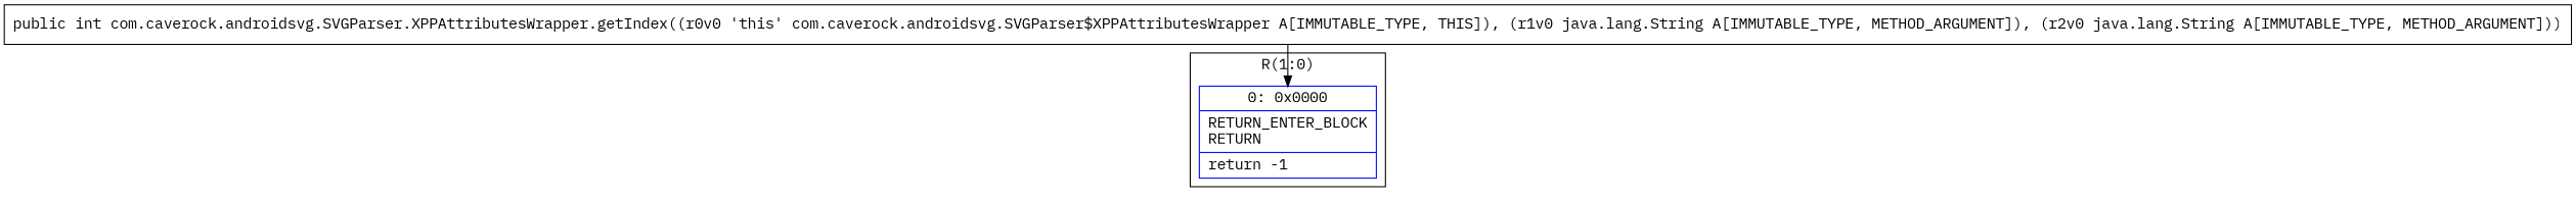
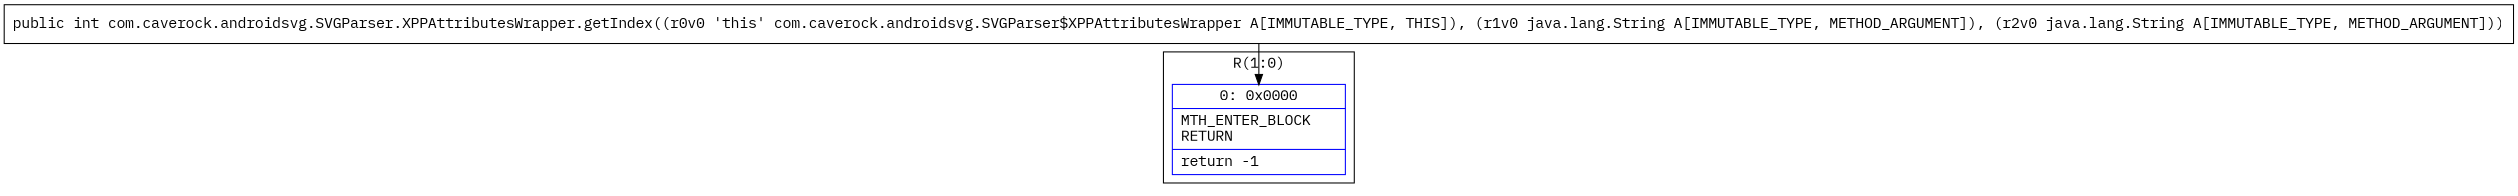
  digraph {
    fontname="IBM Plex Mono"
    node [shape=record fontname="IBM Plex Mono"]
-   n1 [color=blue label="{0\:\ 0x0000|RETURN_ENTER_BLOCK\lRETURN\l|return \-1\l}"]
+   n1 [color=blue label="{0\:\ 0x0000|MTH_ENTER_BLOCK\lRETURN\l|return \-1\l}"]
    n2 [label="{public int com.caverock.androidsvg.SVGParser.XPPAttributesWrapper.getIndex((r0v0 'this' com.caverock.androidsvg.SVGParser$XPPAttributesWrapper A[IMMUTABLE_TYPE, THIS]), (r1v0 java.lang.String A[IMMUTABLE_TYPE, METHOD_ARGUMENT]), (r2v0 java.lang.String A[IMMUTABLE_TYPE, METHOD_ARGUMENT])) }"]
    subgraph cluster_1 {
      label="R(1:0)"
      n1
    }
    n2 -> n1 [fontname="IBM Plex Mono"]
  }
